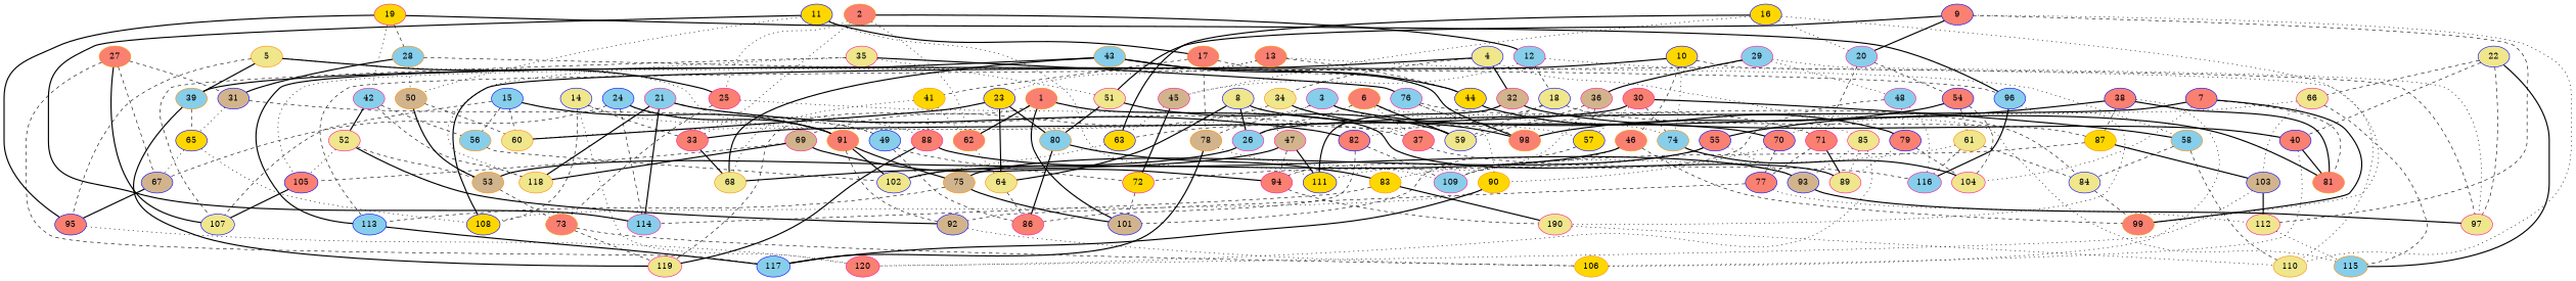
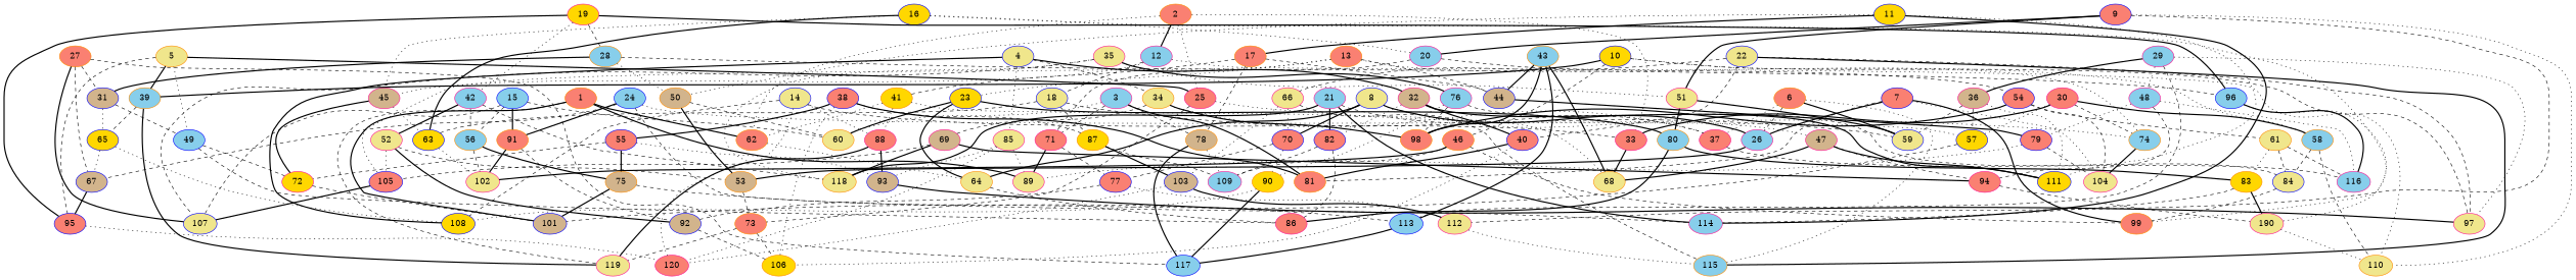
  graph {
    fontname="DejaVu Serif"
    node [color=blue fillcolor=salmon fontname="DejaVu Serif" style=filled]
    edge [fontname="DejaVu Serif" style=dashed]
    1 [color=darkorange]
    62 [color=darkorange]
    89 [color=deeppink fillcolor=khaki]
    101 [fillcolor=tan]
    119 [color=deeppink fillcolor=khaki]
    64 [color=darkorange fillcolor=khaki]
    2 [color=darkorange]
    12 [color=deeppink fillcolor=skyblue]
    25 [color=deeppink]
    33 [color=deeppink]
    110 [color=darkorange fillcolor=khaki]
    18 [fillcolor=khaki]
    45 [color=deeppink fillcolor=tan]
    74 [color=darkorange fillcolor=skyblue]
    73 [color=darkorange]
    68 [color=darkorange fillcolor=khaki]
    3 [color=deeppink fillcolor=skyblue]
    60 [color=darkorange fillcolor=khaki]
    71 [color=deeppink]
    78 [color=darkorange fillcolor=tan]
    81 [color=darkorange]
    77
    117 [fillcolor=skyblue]
    109 [color=deeppink fillcolor=skyblue]
    4 [fillcolor=khaki]
    32 [color=deeppink fillcolor=tan]
    34 [color=darkorange fillcolor=khaki]
    85 [color=deeppink fillcolor=khaki]
    108 [fillcolor=gold]
    111 [fillcolor=gold]
    82
    40
    37 [color=deeppink]
    69 [color=deeppink fillcolor=tan]
    98 [color=darkorange]
    120 [color=deeppink]
    93 [fillcolor=tan]
    5 [color=darkorange fillcolor=khaki]
    39 [color=darkorange fillcolor=skyblue]
    49 [fillcolor=skyblue]
    95
    65 [fillcolor=gold]
    72 [color=deeppink fillcolor=gold]
    86 [color=deeppink]
    6 [color=darkorange]
    26 [color=deeppink fillcolor=skyblue]
    59 [fillcolor=khaki]
    115 [color=darkorange fillcolor=skyblue]
    53 [color=darkorange fillcolor=tan]
    116 [color=deeppink fillcolor=skyblue]
    7
    99 [color=darkorange]
    104 [color=deeppink fillcolor=khaki]
    8 [fillcolor=khaki]
    47 [color=deeppink fillcolor=tan]
    70
    94 [color=deeppink]
    90 [color=darkorange fillcolor=gold]
    20 [color=deeppink fillcolor=skyblue]
    9
    51 [color=deeppink fillcolor=khaki]
    112 [color=deeppink fillcolor=khaki]
    54
    80 [color=darkorange fillcolor=skyblue]
    10 [fillcolor=gold]
    46 [color=darkorange]
    97 [color=deeppink fillcolor=khaki]
-   102 [fillcolor=khaki]
+   102 [color=deeppink fillcolor=khaki]
    11 [fillcolor=gold]
    17 [color=darkorange]
    50 [color=darkorange fillcolor=tan]
    114 [color=deeppink fillcolor=skyblue]
-   44 [fillcolor=gold]
+   44 [fillcolor=tan]
    41 [color=darkorange fillcolor=gold]
    63 [fillcolor=gold]
    87 [color=darkorange fillcolor=gold]
    13 [color=darkorange]
    23 [fillcolor=gold]
    58 [color=darkorange fillcolor=skyblue]
    105
    79
    84 [fillcolor=khaki]
    107 [fillcolor=khaki]
    14 [fillcolor=khaki]
    88 [color=deeppink]
    15 [fillcolor=skyblue]
    56 [color=darkorange fillcolor=skyblue]
    91 [color=darkorange]
    75 [color=darkorange fillcolor=tan]
    92 [fillcolor=tan]
    16 [fillcolor=gold]
    103 [fillcolor=tan]
    19 [color=deeppink fillcolor=gold]
    28 [color=darkorange fillcolor=skyblue]
    42 [color=deeppink fillcolor=skyblue]
    96 [fillcolor=skyblue]
    31 [fillcolor=tan]
    118 [color=darkorange fillcolor=khaki]
    52 [color=deeppink fillcolor=khaki]
    n100 [color=deeppink fillcolor=khaki label=190]
    61 [color=darkorange fillcolor=khaki]
    21 [color=deeppink fillcolor=skyblue]
    22 [fillcolor=khaki]
    66 [color=deeppink fillcolor=khaki]
    106 [color=darkorange fillcolor=gold]
    83 [color=darkorange fillcolor=gold]
    24 [fillcolor=skyblue]
    57 [fillcolor=gold]
    67 [fillcolor=tan]
    27 [color=darkorange]
    29 [color=deeppink fillcolor=skyblue]
    36 [color=deeppink fillcolor=tan]
    48 [color=deeppink fillcolor=skyblue]
    113 [fillcolor=skyblue]
    30 [color=deeppink]
    35 [color=deeppink fillcolor=khaki]
    76 [color=deeppink fillcolor=skyblue]
    38
    55
    43 [color=darkorange fillcolor=skyblue]
    1 -- 62 [style=bold]
    1 -- 89 [style=bold]
    1 -- 101 [style=bold]
    1 -- 119
    62 -- 64 [style=dotted]
    64 -- 86
    2 -- 62 [style=dotted]
    2 -- 12 [style=bold]
    2 -- 25 [style=dotted]
    2 -- 33 [style=dotted]
    12 -- 110 [style=dotted]
    12 -- 18
    12 -- 45 [style=dotted]
    25 -- 74 [style=dotted]
    25 -- 73
    33 -- 68 [style=bold]
    18 -- 59
    18 -- 63
    18 -- 87
    45 -- 72 [style=bold]
    45 -- 63 [style=dotted]
    74 -- 104 [style=bold]
    73 -- 119
    73 -- 106
    3 -- 60 [style=dotted]
    3 -- 71
    3 -- 78
    3 -- 81 [style=bold]
    71 -- 89 [style=bold]
    71 -- 77
    78 -- 117 [style=bold]
    78 -- 109 [style=dotted]
    77 -- 112 [style=dotted]
    77 -- 92
    4 -- 32 [style=bold]
    4 -- 34
    4 -- 85 [style=dotted]
    4 -- 108 [style=bold]
    32 -- 111 [style=bold]
    32 -- 82 [style=dotted]
    32 -- 40 [style=bold]
    34 -- 37 [style=dotted]
    34 -- 69
    34 -- 98 [style=bold]
    85 -- 89 [style=dotted]
    85 -- 120 [style=dotted]
    85 -- 93 [style=dotted]
    82 -- 109
    82 -- 86
    40 -- 81 [style=bold]
    40 -- 106 [style=dotted]
    37 -- 116
    69 -- 94 [style=bold]
    69 -- 105
    69 -- 118 [style=bold]
    93 -- 97 [style=bold]
    5 -- 25 [style=bold]
    5 -- 39 [style=bold]
    5 -- 49 [style=dotted]
    5 -- 95
    39 -- 119 [style=bold]
    39 -- 65
    49 -- 72
    49 -- 86
    95 -- 120 [style=dotted]
    65 -- 108 [style=dotted]
    65 -- 67 [style=dotted]
    72 -- 101
    6 -- 37 [style=dotted]
    6 -- 26
    6 -- 59 [style=bold]
    6 -- 115 [style=dotted]
    26 -- 53 [style=bold]
    53 -- 73
    7 -- 81
    7 -- 26 [style=bold]
    7 -- 99 [style=bold]
    7 -- 104 [style=dotted]
    8 -- 64 [style=bold]
    8 -- 26 [style=bold]
    8 -- 47 [style=dotted]
    8 -- 70 [style=bold]
    47 -- 68 [style=bold]
    47 -- 111 [style=bold]
    47 -- 94
    70 -- 77
    70 -- 90 [style=dotted]
    94 -- n100
    90 -- 117 [style=bold]
    90 -- 108 [style=dotted]
    20 -- 71
    20 -- 54
    9 -- 110 [style=dotted]
    9 -- 20 [style=bold]
    9 -- 51 [style=bold]
    9 -- 112
    51 -- 59 [style=bold]
    51 -- 80 [style=bold]
    112 -- 115 [style=dotted]
    54 -- 98 [style=bold]
    54 -- 104
    54 -- 61
    80 -- 86 [style=bold]
    80 -- 83 [style=bold]
    10 -- 74 [style=dotted]
    10 -- 39 [style=bold]
    10 -- 46
    10 -- 97
    46 -- 109
    46 -- 99
    46 -- 102 [style=bold]
    11 -- 111 [style=dotted]
    11 -- 17 [style=bold]
    11 -- 50 [style=dotted]
    11 -- 114 [style=bold]
    17 -- 78
    17 -- 44
    17 -- 41
    50 -- 60
    50 -- 53 [style=bold]
    44 -- 79 [style=bold]
    41 -- 62 [style=dotted]
    41 -- 68 [style=dotted]
    41 -- 88 [style=dotted]
    63 -- 102 [style=dotted]
    87 -- 109
    87 -- 103 [style=bold]
    13 -- 44
    13 -- 23 [style=dotted]
    13 -- 58 [style=dotted]
    13 -- 105 [style=dotted]
    23 -- 64 [style=bold]
    23 -- 60 [style=bold]
    23 -- 80 [style=bold]
    58 -- 110
    58 -- 84
    105 -- 107 [style=bold]
    79 -- 89 [style=dotted]
    79 -- 104
    84 -- 99
    14 -- 33
    14 -- 108
    14 -- 120 [style=dotted]
    14 -- 88 [style=dotted]
    88 -- 119 [style=bold]
    88 -- 93 [style=bold]
    15 -- 60
    15 -- 107
    15 -- 56
    15 -- 91 [style=bold]
    56 -- 102
-   91 -- 75 [style=bold]
+   56 -- 75 [style=bold]
    91 -- 102 [style=bold]
    91 -- 92
    75 -- 101 [style=bold]
    75 -- 113
-   92 -- 106 [style=dotted]
+   92 -- 106
    16 -- 45 [style=dotted]
    16 -- 99 [style=dotted]
    16 -- 20 [style=dotted]
    16 -- 63 [style=bold]
    103 -- 120 [style=dotted]
    103 -- 112 [style=bold]
    19 -- 95 [style=bold]
    19 -- 28
    19 -- 42 [style=dotted]
    19 -- 96 [style=bold]
    28 -- 50 [style=dotted]
    28 -- 96
    28 -- 31 [style=bold]
    42 -- 56
    42 -- 118
    42 -- 52 [style=bold]
    96 -- 116 [style=bold]
    96 -- n100 [style=dotted]
    31 -- 49
    31 -- 65 [style=dotted]
    52 -- 53
    52 -- 105 [style=dotted]
    52 -- 92 [style=bold]
    n100 -- 110 [style=dotted]
    61 -- 116
    61 -- 84
    61 -- 83 [style=dotted]
    21 -- 82 [style=bold]
    21 -- 37
    21 -- 114 [style=bold]
    21 -- 118 [style=bold]
    22 -- 40
    22 -- 115 [style=bold]
    22 -- 97
    22 -- 66
    66 -- 115
    66 -- 70 [style=dotted]
    66 -- 103 [style=dotted]
    83 -- 114
    83 -- n100 [style=bold]
    24 -- 114
    24 -- 91 [style=bold]
    24 -- 57 [style=dotted]
    24 -- 67
    57 -- 101
    67 -- 95 [style=bold]
    27 -- 117
    27 -- 107 [style=bold]
    27 -- 31
    27 -- 67
    29 -- 97 [style=dotted]
    29 -- 36 [style=bold]
    29 -- 48 [style=dotted]
    29 -- 113
    36 -- 111 [style=dotted]
    36 -- 59
    36 -- 57
    48 -- 116 [style=dotted]
    48 -- 94
    48 -- 79 [style=dotted]
    113 -- 117 [style=bold]
    30 -- 33 [style=bold]
    30 -- 74
    30 -- 58 [style=bold]
    30 -- 57 [style=dotted]
    35 -- 51 [style=dotted]
    35 -- 107
    35 -- 118 [style=dotted]
    35 -- 76 [style=bold]
    76 -- 98
    76 -- 90 [style=dotted]
    76 -- 84
    38 -- 81 [style=bold]
    38 -- 87
    38 -- 106 [style=dotted]
    38 -- 55 [style=bold]
    55 -- 93 [style=dotted]
    55 -- 72
    55 -- 75 [style=bold]
    43 -- 68 [style=bold]
    43 -- 98 [style=bold]
    43 -- 44 [style=bold]
    43 -- 113 [style=bold]
  }
